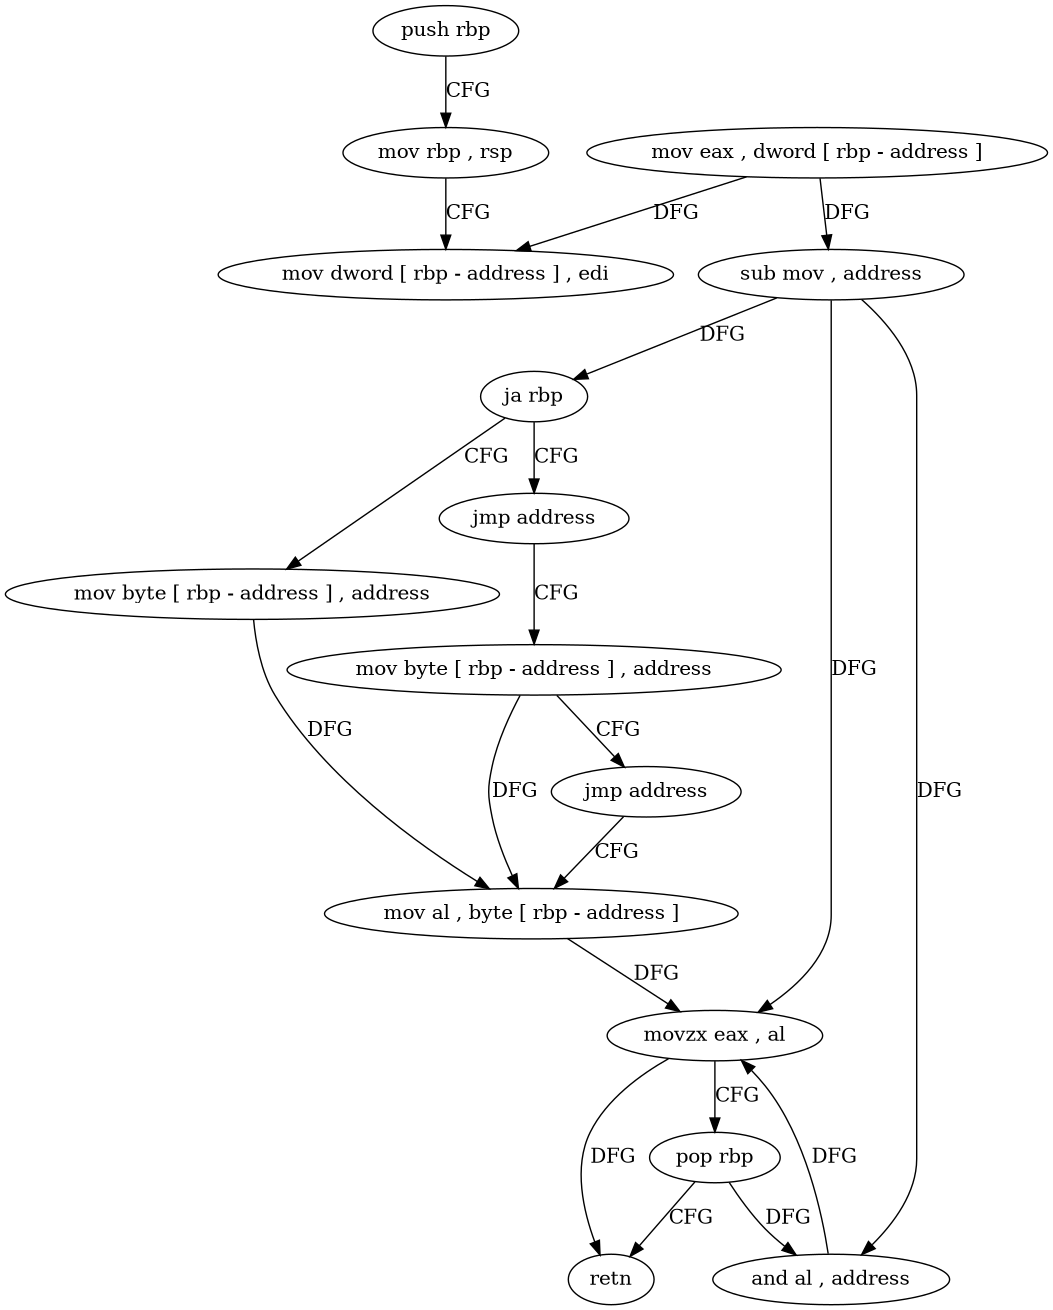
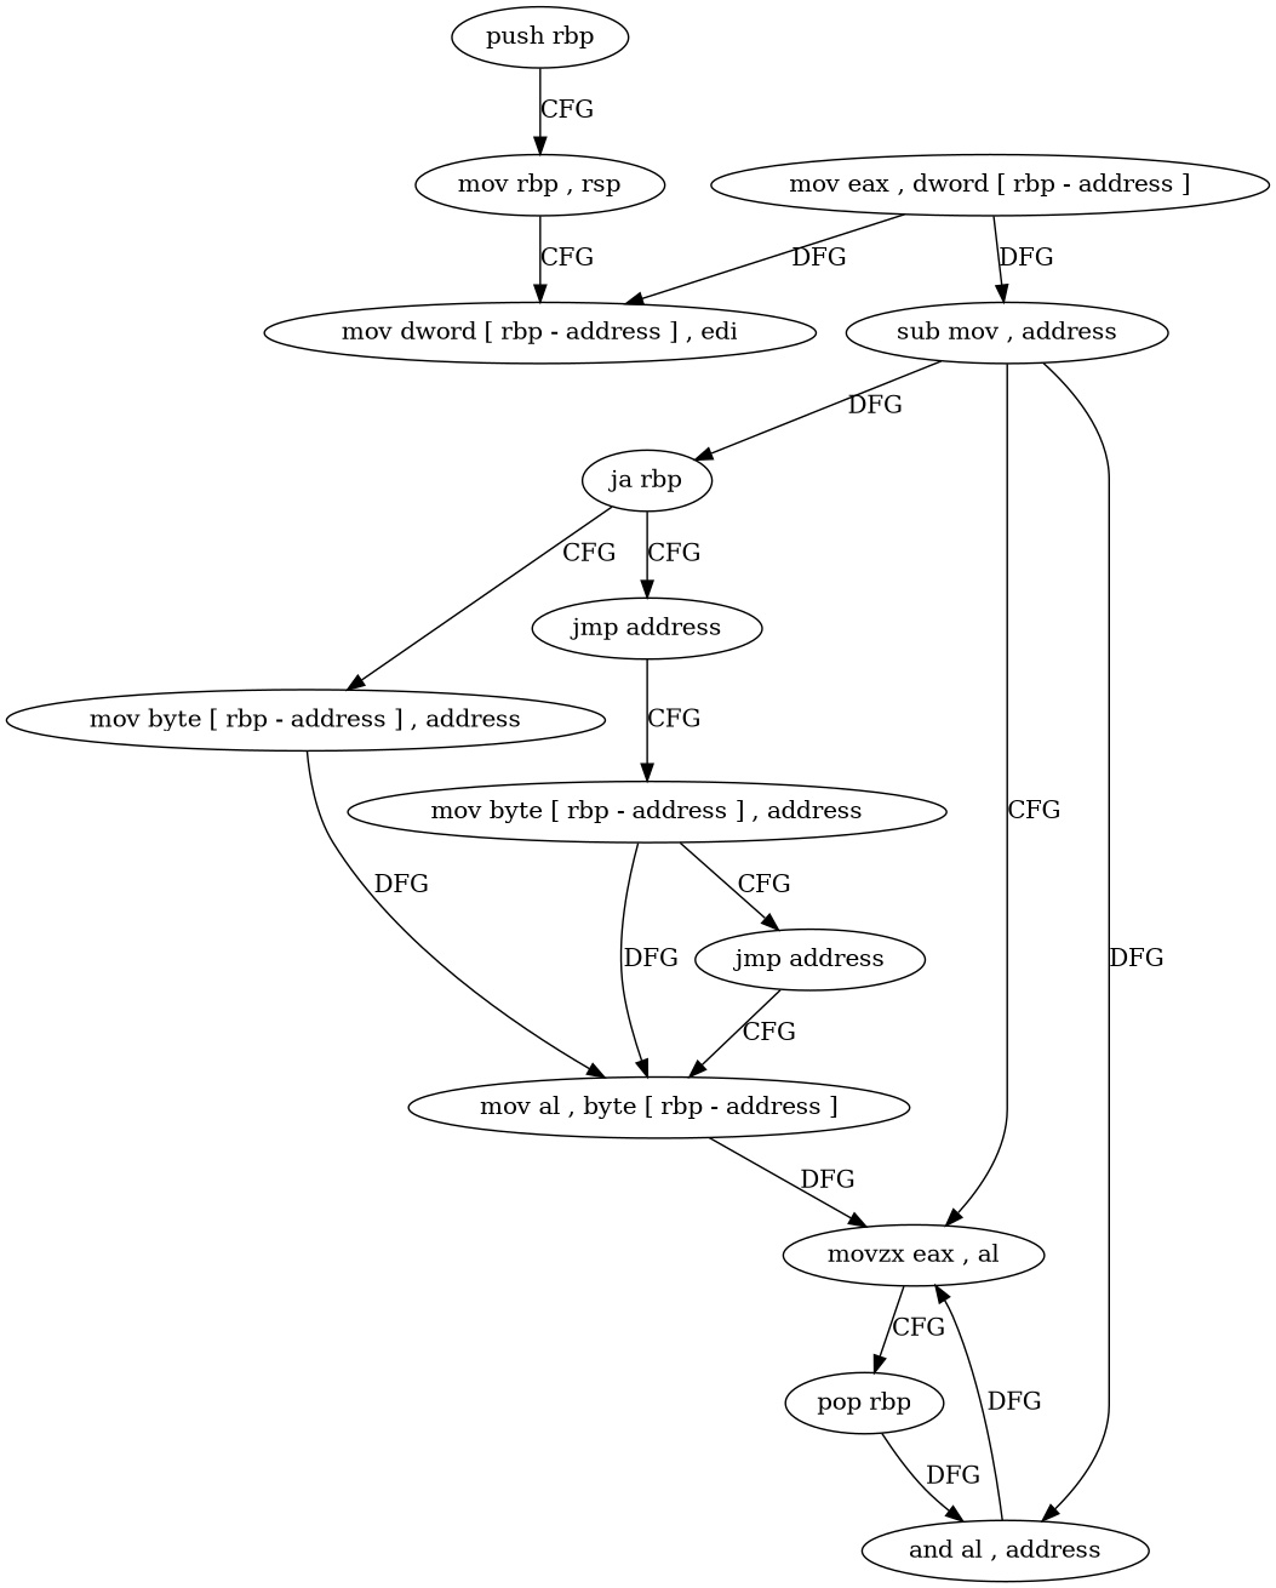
  digraph {
    n1 [label="push rbp"]
    n2 [label="mov rbp , rsp"]
    n3 [label="mov dword [ rbp - address ] , edi"]
    n4 [label="mov eax , dword [ rbp - address ]"]
    n5 [label="sub mov , address"]
    n6 [label="ja rbp"]
    n7 [label="and al , address"]
    n8 [label="movzx eax , al"]
    n9 [label="mov byte [ rbp - address ] , address"]
    n10 [label="jmp address"]
    n11 [label="pop rbp"]
-   n12 [label=retn]
    n13 [label="mov al , byte [ rbp - address ]"]
    n14 [label="mov byte [ rbp - address ] , address"]
    n15 [label="jmp address"]
    n1 -> n2 [label=CFG]
    n2 -> n3 [label=CFG]
    n4 -> n3 [label=DFG]
    n4 -> n5 [label=DFG]
    n5 -> n6 [label=DFG]
    n5 -> n7 [label=DFG]
-   n5 -> n8 [label=DFG]
+   n5 -> n8 [label=CFG]
    n6 -> n9 [label=CFG]
    n6 -> n10 [label=CFG]
    n7 -> n8 [label=DFG]
    n8 -> n11 [label=CFG]
-   n8 -> n12 [label=DFG]
    n9 -> n13 [label=DFG]
    n10 -> n14 [label=CFG]
    n11 -> n7 [label=DFG]
-   n11 -> n12 [label=CFG]
    n13 -> n8 [label=DFG]
    n14 -> n13 [label=DFG]
    n14 -> n15 [label=CFG]
    n15 -> n13 [label=CFG]
  }
